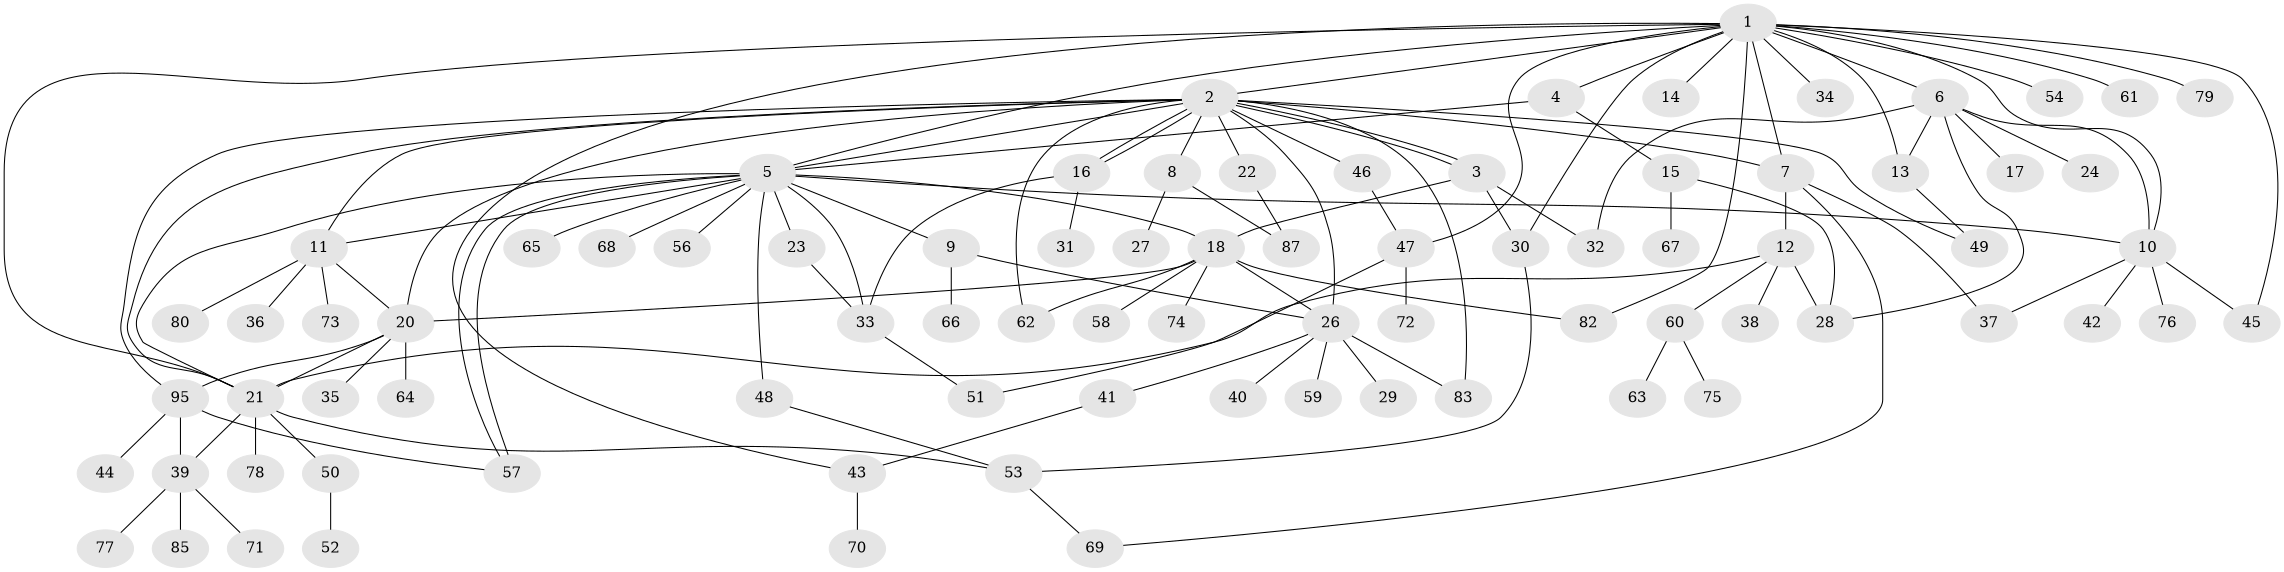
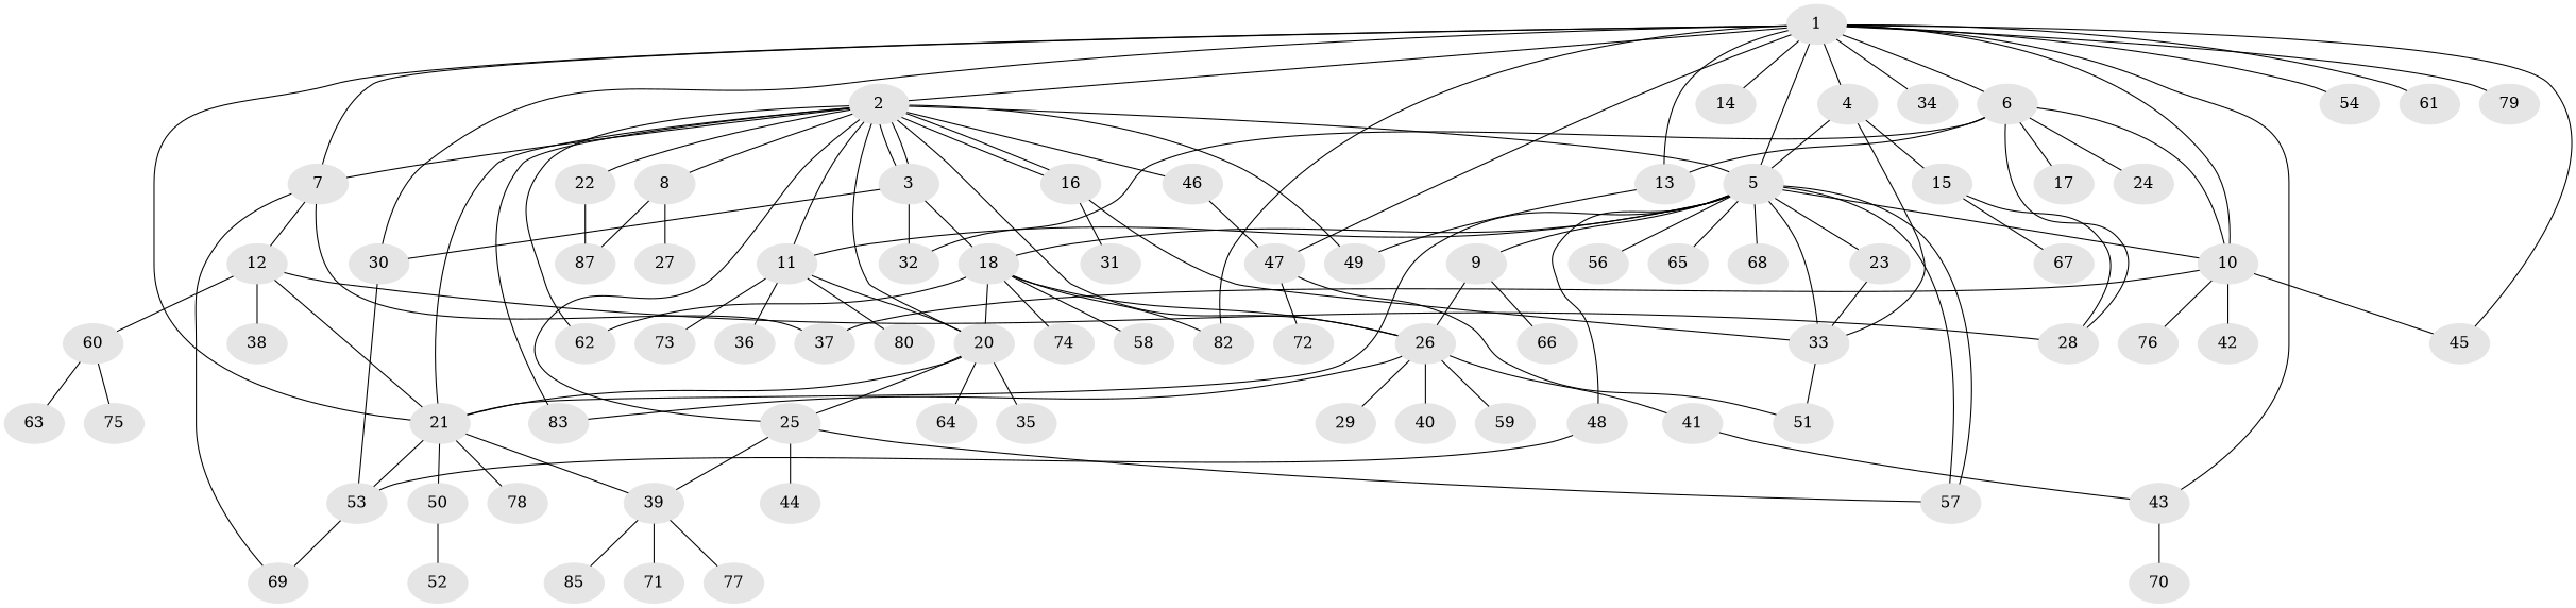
  graph {
    node [color=gray90 style=filled]
    1
    2
    4
    5
    6
    7
    10
    13
    14
    21
    30
    34
    43
    45
    47
    54
    61
    79
    82
    3
    8
    11
    16
    20
    22
-   25 [label=95]
+   25
    26
    46
    49
    62
    83
    15
    33
    18
    9
    23
    48
    56
    57
    65
    68
    32
    17
    24
    28
    12
    37
    69
    42
    76
    39
    50
    53
    78
    70
    51
    72
    27
    n59 [label=87]
    36
    73
    80
    31
    35
    64
    44
    29
    40
    41
    59
    58
    74
    67
    66
    38
    60
    63
    75
    n79 [label=85]
    71
    77
    52
    1 -- 2
    1 -- 4
    1 -- 5
    1 -- 6
    1 -- 7
    1 -- 10
    1 -- 13
    1 -- 14
    1 -- 21
    1 -- 30
    1 -- 34
    1 -- 43
    1 -- 45
    1 -- 47
    1 -- 54
    1 -- 61
    1 -- 79
    1 -- 82
    2 -- 5
    2 -- 7
    2 -- 21
    2 -- 3
    2 -- 3
    2 -- 8
    2 -- 11
    2 -- 16
    2 -- 16
    2 -- 20
    2 -- 22
    2 -- 25
    2 -- 26
    2 -- 46
    2 -- 49
    2 -- 62
    2 -- 83
    4 -- 5
    4 -- 15
+   4 -- 33
    5 -- 10
    5 -- 21
    5 -- 11
    5 -- 33
    5 -- 18
    5 -- 9
    5 -- 23
    5 -- 48
    5 -- 56
    5 -- 57
    5 -- 57
    5 -- 65
    5 -- 68
    6 -- 10
    6 -- 13
    6 -- 32
    6 -- 17
    6 -- 24
    6 -- 28
    7 -- 12
    7 -- 37
    7 -- 69
    10 -- 45
    10 -- 37
    10 -- 42
    10 -- 76
    13 -- 49
    21 -- 39
    21 -- 50
    21 -- 53
    21 -- 78
    30 -- 53
    43 -- 70
    47 -- 51
    47 -- 72
    3 -- 30
    3 -- 18
    3 -- 32
    8 -- 27
    8 -- n59
    11 -- 20
    11 -- 36
    11 -- 73
    11 -- 80
    16 -- 33
    16 -- 31
    20 -- 21
    20 -- 25
    20 -- 35
    20 -- 64
    22 -- n59
    25 -- 57
    25 -- 39
    25 -- 44
    26 -- 83
    26 -- 29
    26 -- 40
    26 -- 41
    26 -- 59
    46 -- 47
    15 -- 28
    15 -- 67
    33 -- 51
    18 -- 82
    18 -- 20
    18 -- 26
    18 -- 62
    18 -- 58
    18 -- 74
    9 -- 26
    9 -- 66
    23 -- 33
    48 -- 53
    12 -- 21
    12 -- 28
    12 -- 38
    12 -- 60
    39 -- n79
    39 -- 71
    39 -- 77
    50 -- 52
    53 -- 69
    41 -- 43
    60 -- 63
    60 -- 75
  }
